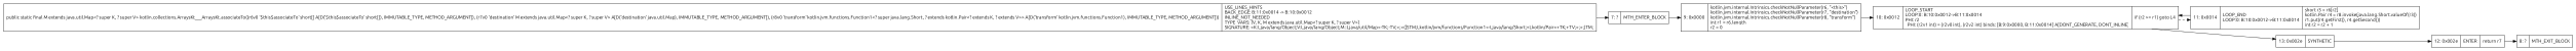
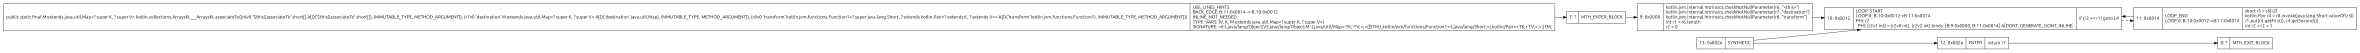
  digraph {
    fontname=Ubuntu
    rankdir=LR
    node [fontname=Ubuntu shape=record]
    edge [fontname=Ubuntu]
    n1 [label="{7\:\ ?|MTH_ENTER_BLOCK\l}"]
    n2 [label="{9\:\ 0x0000|kotlin.jvm.internal.Intrinsics.checkNotNullParameter(r6, \"\<this\>\")\lkotlin.jvm.internal.Intrinsics.checkNotNullParameter(r7, \"destination\")\lkotlin.jvm.internal.Intrinsics.checkNotNullParameter(r8, \"transform\")\lint r1 = r6.length\lr2 = 0\l}"]
    n3 [label="{10\:\ 0x0012|LOOP_START\lLOOP:0: B:10:0x0012\-\>B:11:0x0014\lPHI: r2 \l  PHI: (r2v1 int) = (r2v0 int), (r2v2 int) binds: [B:9:0x0000, B:11:0x0014] A[DONT_GENERATE, DONT_INLINE]\l|if (r2 \>= r1) goto L4\l}"]
    n4 [label="{11\:\ 0x0014|LOOP_END\lLOOP:0: B:10:0x0012\-\>B:11:0x0014\l|short r3 = r6[r2]\lkotlin.Pair r4 = r8.invoke(java.lang.Short.valueOf(r3))\lr1.put(r4.getFirst(), r4.getSecond())\lint r2 = r2 + 1\l}"]
    n5 [label="{13\:\ 0x002e|SYNTHETIC\l}"]
    n6 [label="{12\:\ 0x002e|ENTER\l|return r7\l}"]
    n7 [label="{8\:\ ?|MTH_EXIT_BLOCK\l}"]
    n8 [label="{public static final M extends java.util.Map\<? super K, ? super V\> kotlin.collections.ArraysKt___ArraysKt.associateTo((r6v0 '$this$associateTo' short[] A[D('$this$associateTo' short[]), IMMUTABLE_TYPE, METHOD_ARGUMENT]), (r7v0 'destination' M extends java.util.Map\<? super K, ? super V\> A[D('destination' java.util.Map), IMMUTABLE_TYPE, METHOD_ARGUMENT]), (r8v0 'transform' kotlin.jvm.functions.Function1\<? super java.lang.Short, ? extends kotlin.Pair\<? extends K, ? extends V\>\> A[D('transform' kotlin.jvm.functions.Function1), IMMUTABLE_TYPE, METHOD_ARGUMENT]))  | USE_LINES_HINTS\lBACK_EDGE: B:11:0x0014 \-\> B:10:0x0012\lINLINE_NOT_NEEDED\lTYPE_VARS: [V, K, M extends java.util.Map\<? super K, ? super V\>]\lSIGNATURE: \<K:Ljava\/lang\/Object;V:Ljava\/lang\/Object;M::Ljava\/util\/Map\<\-TK;\-TV;\>;\>([STM;Lkotlin\/jvm\/functions\/Function1\<\-Ljava\/lang\/Short;+Lkotlin\/Pair\<+TK;+TV;\>;\>;)TM;\l}"]
    n1 -> n2
    n2 -> n3
    n3 -> n4 [style=dashed]
-   n3 -> n5
+   n5 -> n3
    n4 -> n3
    n5 -> n6
    n6 -> n7
    n8 -> n1
  }
